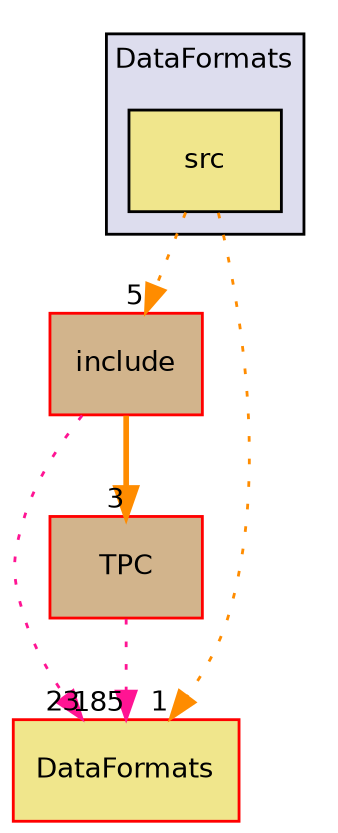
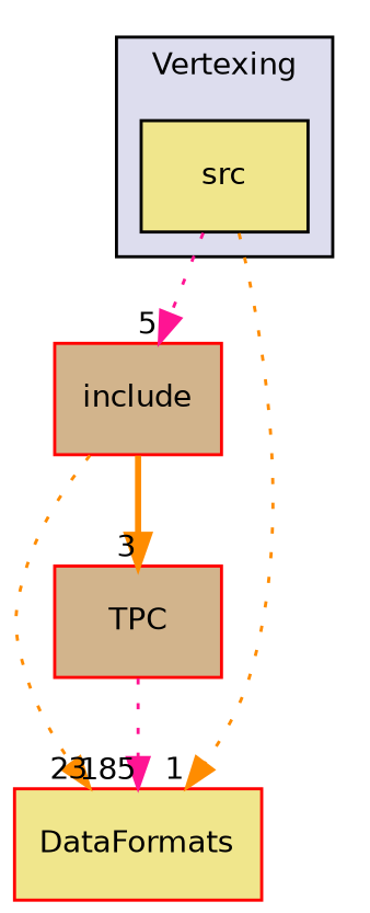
  digraph {
    compound=true
    node [fillcolor=khaki fontname=Helvetica fontsize=10 shape=box style=filled color=red]
    edge [color=darkorange labeldistance=1.5 labelfontname=Helvetica labelfontsize=10 style=dotted]
    n1 [label=src pencolor=black color=""]
    n2 [fillcolor=tan label=include]
    n3 [label=DataFormats]
    n4 [fillcolor=tan label=TPC]
    subgraph cluster_1 {
      bgcolor="#ddddee"
      fontname=Helvetica
      fontsize=10
-     label=DataFormats
+     label=Vertexing
      pencolor=black
      n1
    }
-   n1 -> n2 [headlabel=5]
+   n1 -> n2 [color=deeppink headlabel=5]
    n1 -> n3 [headlabel=1]
-   n2 -> n3 [color=deeppink headlabel=23]
+   n2 -> n3 [headlabel=23]
    n2 -> n4 [headlabel=3 style=bold]
    n4 -> n3 [color=deeppink headlabel=185]
  }
